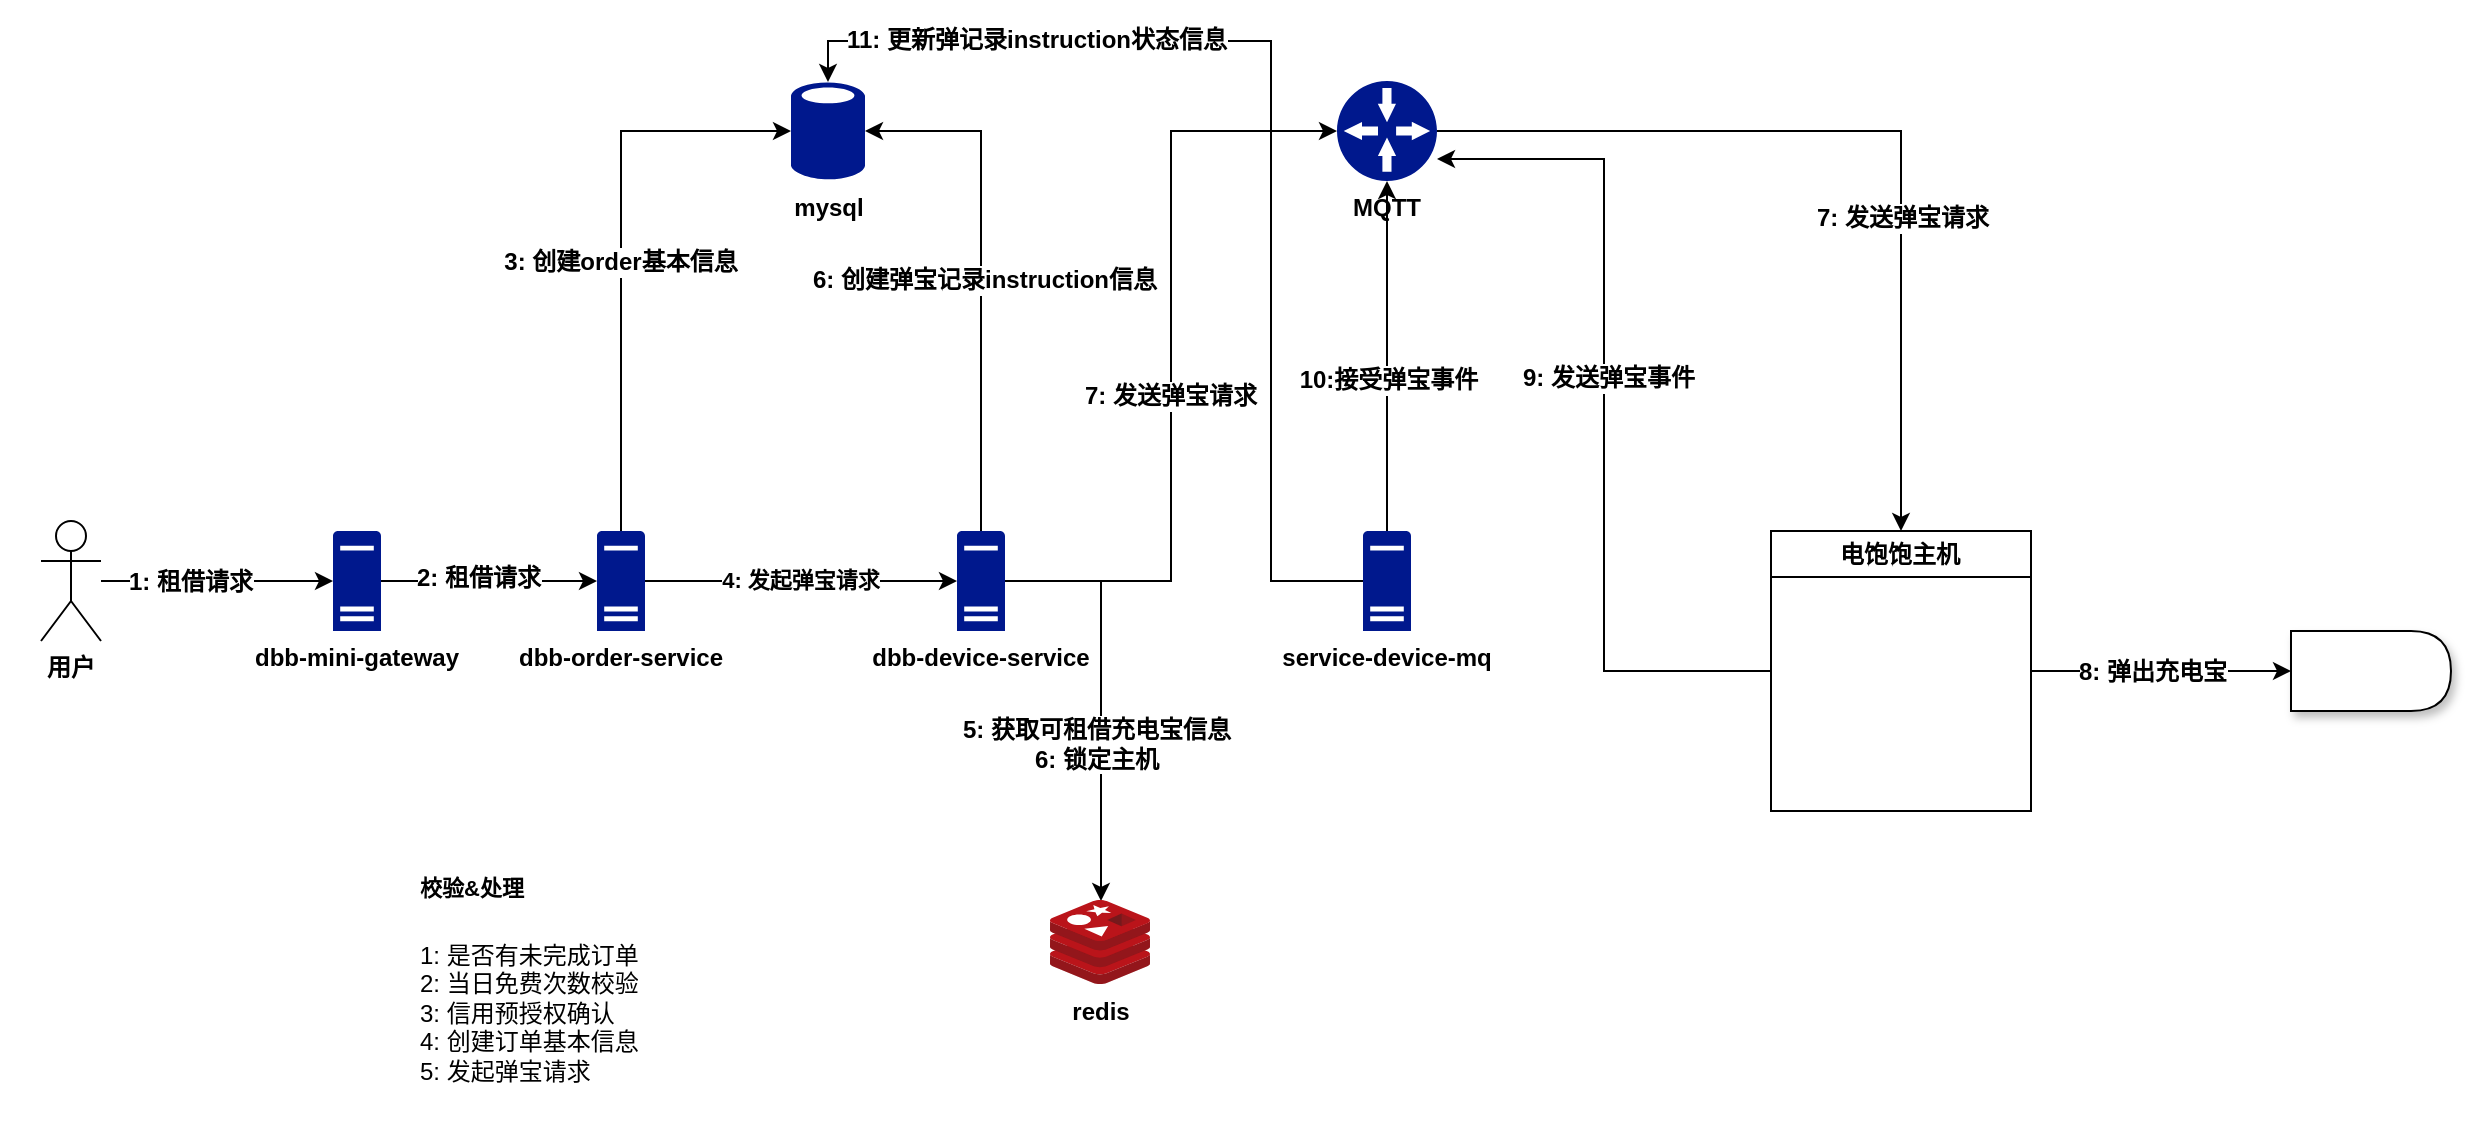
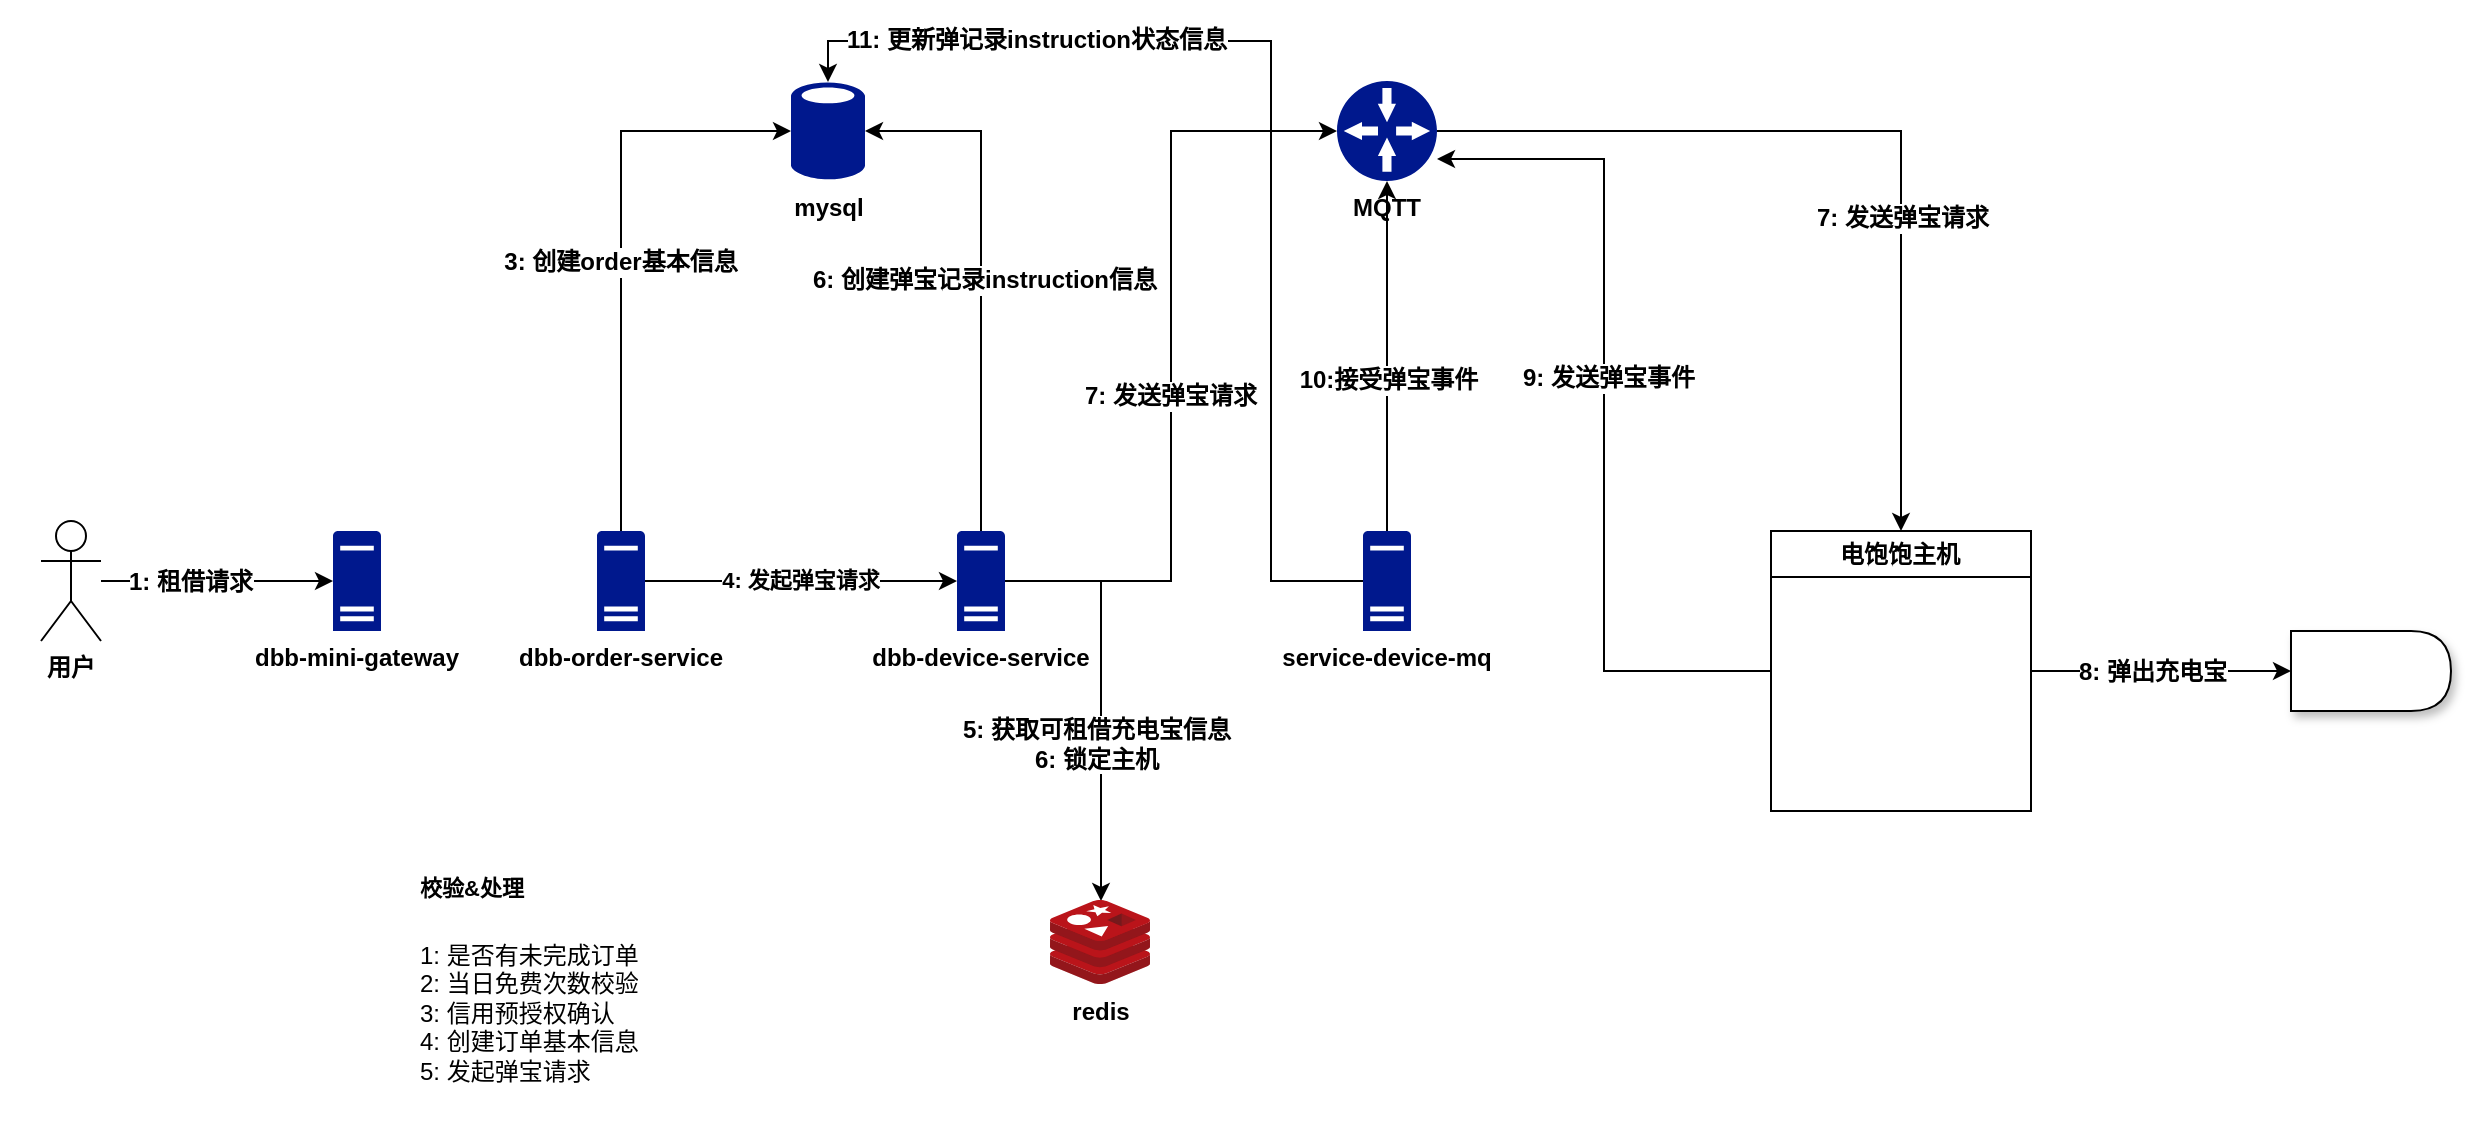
  <mxCell id="0" />
  <mxCell id="1" parent="0" />
  <mxCell id="2" value="&lt;h1&gt;&lt;span style=&quot;font-size: 11px&quot;&gt;校验&amp;amp;处理&lt;/span&gt;&lt;/h1&gt;&lt;span style=&quot;text-align: center&quot;&gt;1: 是否有未完成订单&lt;/span&gt;&lt;br style=&quot;text-align: center&quot;&gt;&lt;span style=&quot;text-align: center&quot;&gt;2: 当日免费次数校验&lt;/span&gt;&lt;br style=&quot;text-align: center&quot;&gt;&lt;span style=&quot;text-align: center&quot;&gt;3: 信用预授权确认&lt;/span&gt;&lt;br style=&quot;text-align: center&quot;&gt;&lt;span style=&quot;text-align: center&quot;&gt;4: 创建订单基本信息&lt;/span&gt;&lt;br style=&quot;text-align: center&quot;&gt;&lt;span style=&quot;text-align: center&quot;&gt;5: 发起弹宝请求&lt;/span&gt;&lt;p&gt;&lt;font size=&quot;3&quot;&gt;.&lt;/font&gt;&lt;/p&gt;" style="text;html=1;strokeColor=none;fillColor=none;spacing=5;spacingTop=-20;whiteSpace=wrap;overflow=hidden;rounded=0;shadow=1;" vertex="1" parent="1"><mxGeometry x="205" y="420" width="137" height="130" as="geometry" /></mxCell>
  <mxCell id="3" style="edgeStyle=orthogonalEdgeStyle;rounded=0;orthogonalLoop=1;jettySize=auto;html=1;entryX=0;entryY=0.5;entryDx=0;entryDy=0;entryPerimeter=0;fontStyle=1" edge="1" parent="1" source="5" target="27"><mxGeometry relative="1" as="geometry" /></mxCell>
  <mxCell id="4" value="1: 租借请求" style="text;html=1;resizable=0;points=[];align=center;verticalAlign=middle;labelBackgroundColor=#ffffff;fontStyle=1" vertex="1" connectable="0" parent="3"><mxGeometry x="-0.234" relative="1" as="geometry"><mxPoint as="offset" /></mxGeometry></mxCell>
  <mxCell id="5" value="&lt;b&gt;用户&lt;/b&gt;" style="shape=umlActor;verticalLabelPosition=bottom;labelBackgroundColor=#ffffff;verticalAlign=top;html=1;outlineConnect=0;" parent="1" vertex="1"><mxGeometry x="20" y="260" width="30" height="60" as="geometry" /></mxCell>
  <mxCell id="6" style="edgeStyle=orthogonalEdgeStyle;rounded=0;orthogonalLoop=1;jettySize=auto;html=1;entryX=0;entryY=0.5;entryDx=0;entryDy=0;" edge="1" parent="1" source="10" target="30"><mxGeometry relative="1" as="geometry" /></mxCell>
  <mxCell id="7" value="&lt;b&gt;8: 弹出充电宝&lt;/b&gt;" style="text;html=1;resizable=0;points=[];align=center;verticalAlign=middle;labelBackgroundColor=#ffffff;" vertex="1" connectable="0" parent="6"><mxGeometry x="-0.277" y="2" relative="1" as="geometry"><mxPoint x="13" y="2" as="offset" /></mxGeometry></mxCell>
  <mxCell id="8" style="edgeStyle=orthogonalEdgeStyle;rounded=0;orthogonalLoop=1;jettySize=auto;html=1;entryX=1;entryY=0.78;entryDx=0;entryDy=0;entryPerimeter=0;" edge="1" parent="1" source="10" target="13"><mxGeometry relative="1" as="geometry" /></mxCell>
  <mxCell id="9" value="&lt;b&gt;9: 发送弹宝事件&lt;/b&gt;" style="text;html=1;resizable=0;points=[];align=center;verticalAlign=middle;labelBackgroundColor=#ffffff;" vertex="1" connectable="0" parent="8"><mxGeometry x="0.089" y="-2" relative="1" as="geometry"><mxPoint as="offset" /></mxGeometry></mxCell>
  <mxCell id="10" value="电饱饱主机" style="swimlane;" parent="1" vertex="1"><mxGeometry x="885" y="265" width="130" height="140" as="geometry" /></mxCell>
  <mxCell id="11" style="edgeStyle=orthogonalEdgeStyle;rounded=0;orthogonalLoop=1;jettySize=auto;html=1;entryX=0.5;entryY=0;entryDx=0;entryDy=0;" edge="1" parent="1" source="13" target="10"><mxGeometry relative="1" as="geometry" /></mxCell>
  <mxCell id="12" value="&lt;b&gt;7: 发送弹宝请求&lt;/b&gt;" style="text;html=1;resizable=0;points=[];align=center;verticalAlign=middle;labelBackgroundColor=#ffffff;" vertex="1" connectable="0" parent="11"><mxGeometry x="0.273" relative="1" as="geometry"><mxPoint as="offset" /></mxGeometry></mxCell>
  <mxCell id="13" value="MQTT" style="aspect=fixed;pointerEvents=1;shadow=0;dashed=0;html=1;strokeColor=none;labelPosition=center;verticalLabelPosition=bottom;verticalAlign=top;align=center;fillColor=#00188D;shape=mxgraph.mscae.enterprise.gateway;fontStyle=1" vertex="1" parent="1"><mxGeometry x="668" y="40" width="50" height="50" as="geometry" /></mxCell>
  <mxCell id="14" style="edgeStyle=orthogonalEdgeStyle;rounded=0;orthogonalLoop=1;jettySize=auto;html=1;entryX=0;entryY=0.5;entryDx=0;entryDy=0;entryPerimeter=0;" edge="1" parent="1" source="17" target="28"><mxGeometry relative="1" as="geometry"><Array as="points"><mxPoint x="310" y="65" /></Array></mxGeometry></mxCell>
  <mxCell id="15" value="&lt;b&gt;3: 创建order基本信息&lt;/b&gt;" style="text;html=1;resizable=0;points=[];align=center;verticalAlign=middle;labelBackgroundColor=#ffffff;" vertex="1" connectable="0" parent="14"><mxGeometry x="-0.053" y="1" relative="1" as="geometry"><mxPoint as="offset" /></mxGeometry></mxCell>
  <mxCell id="16" value="&lt;b&gt;4: 发起弹宝请求&lt;br&gt;&lt;/b&gt;" style="edgeStyle=orthogonalEdgeStyle;rounded=0;orthogonalLoop=1;jettySize=auto;html=1;entryX=0;entryY=0.5;entryDx=0;entryDy=0;entryPerimeter=0;" edge="1" parent="1" source="17" target="24"><mxGeometry relative="1" as="geometry" /></mxCell>
  <mxCell id="17" value="dbb-order-service" style="aspect=fixed;pointerEvents=1;shadow=0;dashed=0;html=1;strokeColor=none;labelPosition=center;verticalLabelPosition=bottom;verticalAlign=top;align=center;fillColor=#00188D;shape=mxgraph.mscae.enterprise.server_generic;fontStyle=1" vertex="1" parent="1"><mxGeometry x="298" y="265" width="24" height="50" as="geometry" /></mxCell>
  <mxCell id="18" style="edgeStyle=orthogonalEdgeStyle;rounded=0;orthogonalLoop=1;jettySize=auto;html=1;entryX=1;entryY=0.5;entryDx=0;entryDy=0;entryPerimeter=0;" edge="1" parent="1" source="24" target="28"><mxGeometry relative="1" as="geometry"><Array as="points"><mxPoint x="490" y="65" /></Array></mxGeometry></mxCell>
  <mxCell id="19" value="6: 创建弹宝记录instruction信息" style="text;html=1;resizable=0;points=[];align=center;verticalAlign=middle;labelBackgroundColor=#ffffff;fontStyle=1" vertex="1" connectable="0" parent="18"><mxGeometry x="-0.023" y="-1" relative="1" as="geometry"><mxPoint as="offset" /></mxGeometry></mxCell>
  <mxCell id="20" style="edgeStyle=orthogonalEdgeStyle;rounded=0;orthogonalLoop=1;jettySize=auto;html=1;" edge="1" parent="1" source="24" target="29"><mxGeometry relative="1" as="geometry" /></mxCell>
  <mxCell id="21" value="5: 获取可租借充电宝信息&lt;br&gt;6: 锁定主机" style="text;html=1;resizable=0;points=[];align=center;verticalAlign=middle;labelBackgroundColor=#ffffff;fontStyle=1" vertex="1" connectable="0" parent="20"><mxGeometry x="0.24" y="-3" relative="1" as="geometry"><mxPoint as="offset" /></mxGeometry></mxCell>
  <mxCell id="22" style="edgeStyle=orthogonalEdgeStyle;rounded=0;orthogonalLoop=1;jettySize=auto;html=1;entryX=0;entryY=0.5;entryDx=0;entryDy=0;entryPerimeter=0;" edge="1" parent="1" source="24" target="13"><mxGeometry relative="1" as="geometry" /></mxCell>
  <mxCell id="23" value="&lt;b&gt;7: 发送弹宝请求&lt;br&gt;&lt;/b&gt;" style="text;html=1;resizable=0;points=[];align=center;verticalAlign=middle;labelBackgroundColor=#ffffff;" vertex="1" connectable="0" parent="22"><mxGeometry x="-0.1" y="1" relative="1" as="geometry"><mxPoint as="offset" /></mxGeometry></mxCell>
  <mxCell id="24" value="dbb-device-service" style="aspect=fixed;pointerEvents=1;shadow=0;dashed=0;html=1;strokeColor=none;labelPosition=center;verticalLabelPosition=bottom;verticalAlign=top;align=center;fillColor=#00188D;shape=mxgraph.mscae.enterprise.server_generic;fontStyle=1" vertex="1" parent="1"><mxGeometry x="478" y="265" width="24" height="50" as="geometry" /></mxCell>
- <mxCell id="25" style="edgeStyle=orthogonalEdgeStyle;rounded=0;orthogonalLoop=1;jettySize=auto;html=1;entryX=0;entryY=0.5;entryDx=0;entryDy=0;entryPerimeter=0;" edge="1" parent="1" source="27" target="17"><mxGeometry relative="1" as="geometry" /></mxCell>
- <mxCell id="26" value="2: 租借请求" style="text;html=1;resizable=0;points=[];align=center;verticalAlign=middle;labelBackgroundColor=#ffffff;fontStyle=1" vertex="1" connectable="0" parent="25"><mxGeometry x="-0.222" y="2" relative="1" as="geometry"><mxPoint x="6" as="offset" /></mxGeometry></mxCell>
  <mxCell id="27" value="dbb-mini-gateway" style="aspect=fixed;pointerEvents=1;shadow=0;dashed=0;html=1;strokeColor=none;labelPosition=center;verticalLabelPosition=bottom;verticalAlign=top;align=center;fillColor=#00188D;shape=mxgraph.mscae.enterprise.server_generic;fontStyle=1" vertex="1" parent="1"><mxGeometry x="166" y="265" width="24" height="50" as="geometry" /></mxCell>
  <mxCell id="28" value="mysql" style="aspect=fixed;pointerEvents=1;shadow=0;dashed=0;html=1;strokeColor=none;labelPosition=center;verticalLabelPosition=bottom;verticalAlign=top;align=center;fillColor=#00188D;shape=mxgraph.mscae.enterprise.database_generic;fontStyle=1" vertex="1" parent="1"><mxGeometry x="395" y="40" width="37" height="50" as="geometry" /></mxCell>
  <mxCell id="29" value="redis" style="aspect=fixed;html=1;points=[];align=center;image;fontSize=12;image=img/lib/mscae/Cache_Redis_Product.svg;fontStyle=1" vertex="1" parent="1"><mxGeometry x="525" y="450" width="50" height="42" as="geometry" /></mxCell>
  <mxCell id="30" value="" style="shape=delay;whiteSpace=wrap;html=1;shadow=1;direction=south;rotation=-90;" vertex="1" parent="1"><mxGeometry x="1165" y="295" width="40" height="80" as="geometry" /></mxCell>
  <mxCell id="31" style="edgeStyle=orthogonalEdgeStyle;rounded=0;orthogonalLoop=1;jettySize=auto;html=1;" edge="1" parent="1" source="35" target="13"><mxGeometry relative="1" as="geometry" /></mxCell>
  <mxCell id="32" value="10:接受弹宝事件" style="text;html=1;resizable=0;points=[];align=center;verticalAlign=middle;labelBackgroundColor=#ffffff;fontStyle=1" vertex="1" connectable="0" parent="31"><mxGeometry x="-0.131" relative="1" as="geometry"><mxPoint as="offset" /></mxGeometry></mxCell>
  <mxCell id="33" style="edgeStyle=orthogonalEdgeStyle;rounded=0;orthogonalLoop=1;jettySize=auto;html=1;entryX=0.5;entryY=0.01;entryDx=0;entryDy=0;entryPerimeter=0;" edge="1" parent="1" source="35" target="28"><mxGeometry relative="1" as="geometry"><Array as="points"><mxPoint x="635" y="290" /><mxPoint x="635" y="20" /><mxPoint x="414" y="20" /></Array></mxGeometry></mxCell>
  <mxCell id="34" value="&lt;b&gt;11: 更新弹记录instruction状态信息&lt;/b&gt;" style="text;html=1;resizable=0;points=[];align=center;verticalAlign=middle;labelBackgroundColor=#ffffff;" vertex="1" connectable="0" parent="33"><mxGeometry x="0.556" y="-1" relative="1" as="geometry"><mxPoint as="offset" /></mxGeometry></mxCell>
  <mxCell id="35" value="service-device-mq" style="aspect=fixed;pointerEvents=1;shadow=0;dashed=0;html=1;strokeColor=none;labelPosition=center;verticalLabelPosition=bottom;verticalAlign=top;align=center;fillColor=#00188D;shape=mxgraph.mscae.enterprise.server_generic;fontStyle=1" vertex="1" parent="1"><mxGeometry x="681" y="265" width="24" height="50" as="geometry" /></mxCell>
